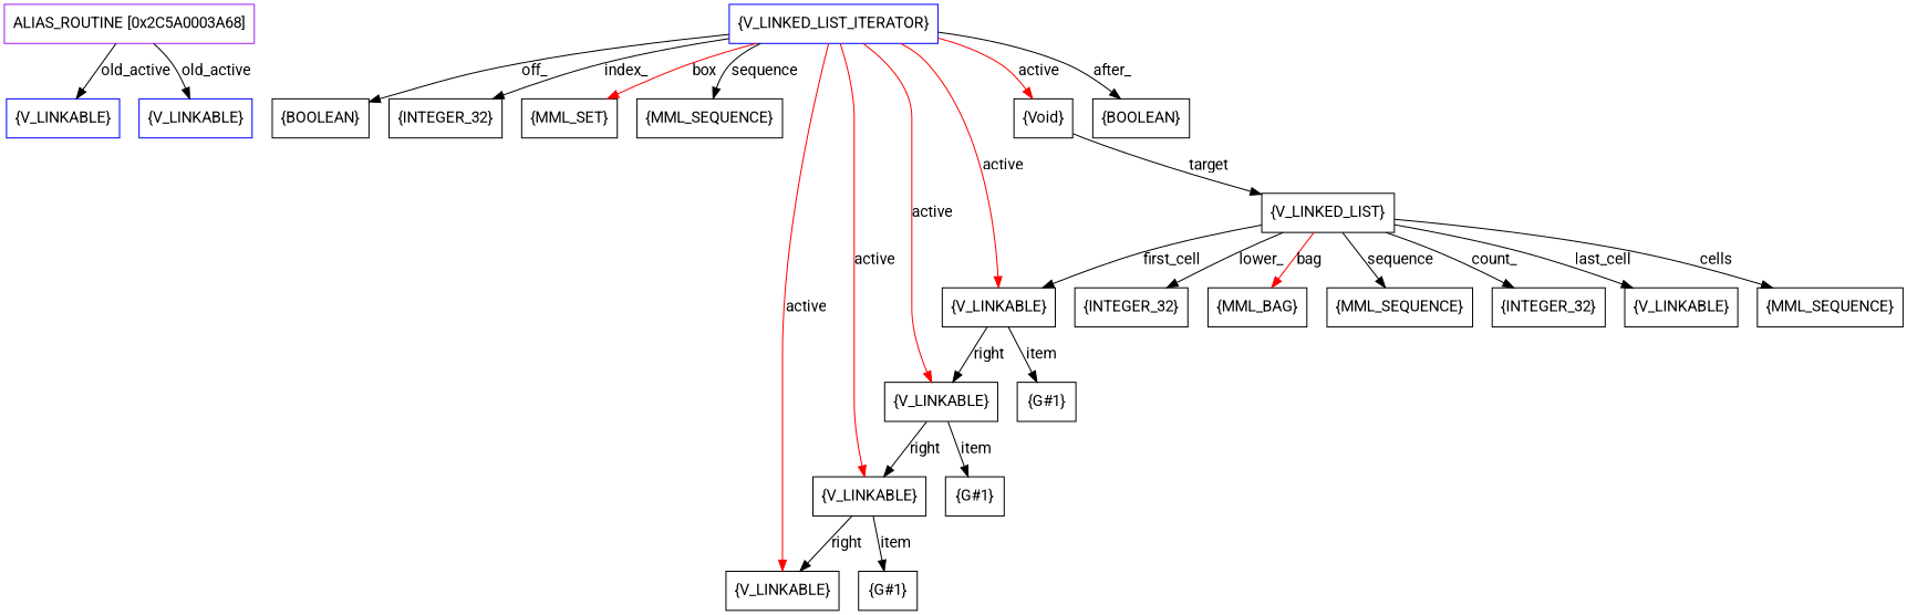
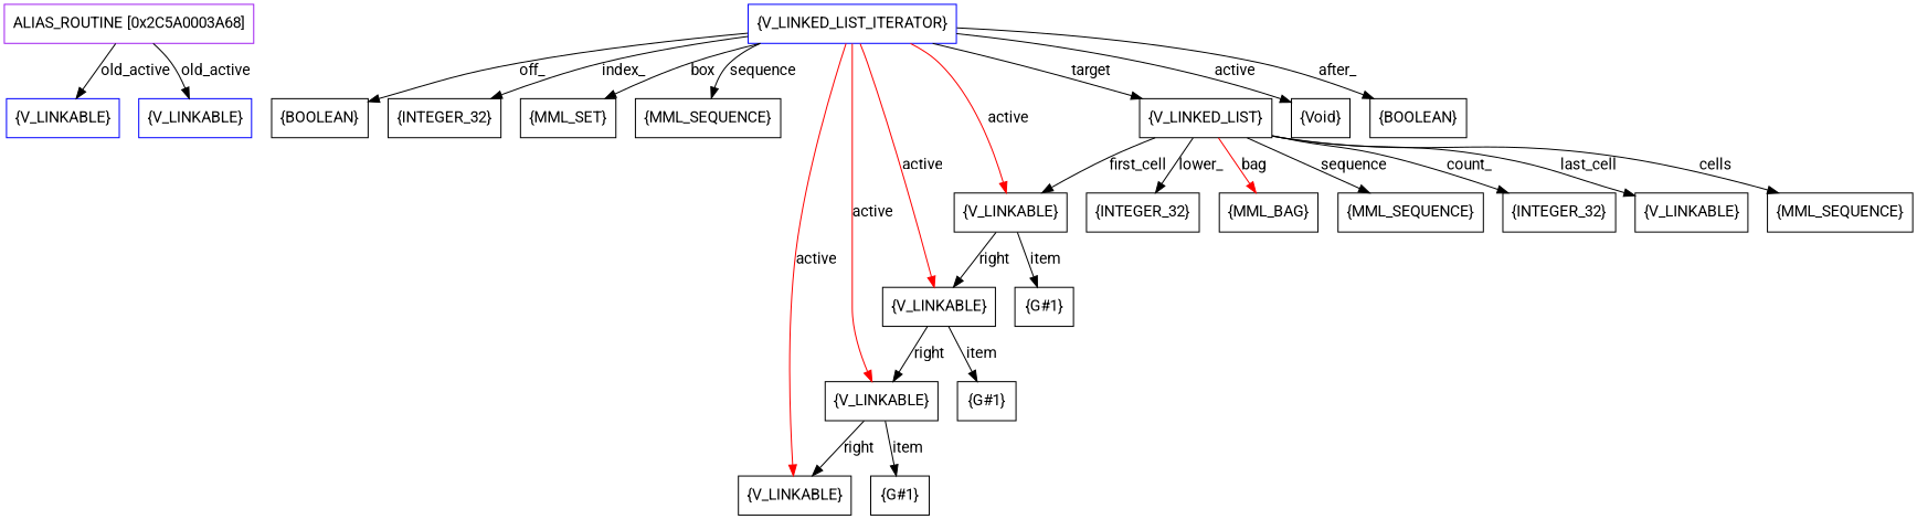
  digraph {
    fontname=Roboto
    node [fontname=Roboto shape=box]
    edge [fontname=Roboto]
    n1 [color=purple label=<ALIAS_ROUTINE [0x2C5A0003A68]>]
    n2 [color=blue label=<{V_LINKABLE}>]
    n3 [color=blue label=<{V_LINKABLE}>]
    n4 [color=blue label=<{V_LINKED_LIST_ITERATOR}>]
    n5 [label=<{BOOLEAN}>]
    n6 [label=<{INTEGER_32}>]
    n7 [label=<{MML_SET}>]
    n8 [label=<{MML_SEQUENCE}>]
    n9 [label=<{V_LINKED_LIST}>]
    n10 [label=<{V_LINKABLE}>]
    n11 [label=<{V_LINKABLE}>]
    n12 [label=<{V_LINKABLE}>]
    n13 [label=<{V_LINKABLE}>]
    n14 [label=<{Void}>]
    n15 [label=<{BOOLEAN}>]
    n16 [label=<{INTEGER_32}>]
    n17 [label=<{MML_BAG}>]
    n18 [label=<{MML_SEQUENCE}>]
    n19 [label=<{INTEGER_32}>]
    n20 [label=<{V_LINKABLE}>]
    n21 [label=<{MML_SEQUENCE}>]
    n22 [label=<{G#1}>]
    n23 [label=<{G#1}>]
    n24 [label=<{G#1}>]
    n1 -> n2 [label=<old_active>]
    n1 -> n3 [label=<old_active>]
    n4 -> n5 [label=<off_>]
    n4 -> n6 [label=<index_>]
-   n4 -> n7 [label=box color=red]
+   n4 -> n7 [label=box]
    n4 -> n8 [label=<sequence>]
-   n14 -> n9 [label=<target>]
+   n4 -> n9 [label=<target>]
    n4 -> n10 [color=red label=<active>]
    n4 -> n11 [color=red label=<active>]
    n4 -> n12 [color=red label=<active>]
    n4 -> n13 [color=red label=<active>]
-   n4 -> n14 [color=red label=<active>]
+   n4 -> n14 [color=black label=<active>]
    n4 -> n15 [label=<after_>]
    n9 -> n10 [label=<first_cell>]
    n9 -> n16 [label=<lower_>]
    n9 -> n17 [color=red label=<bag>]
    n9 -> n18 [label=<sequence>]
    n9 -> n19 [label=<count_>]
    n9 -> n20 [label=<last_cell>]
    n9 -> n21 [label=<cells>]
    n10 -> n11 [label=<right>]
    n10 -> n22 [label=<item>]
    n11 -> n12 [label=<right>]
    n11 -> n23 [label=<item>]
    n12 -> n13 [label=<right>]
    n12 -> n24 [label=<item>]
  }
